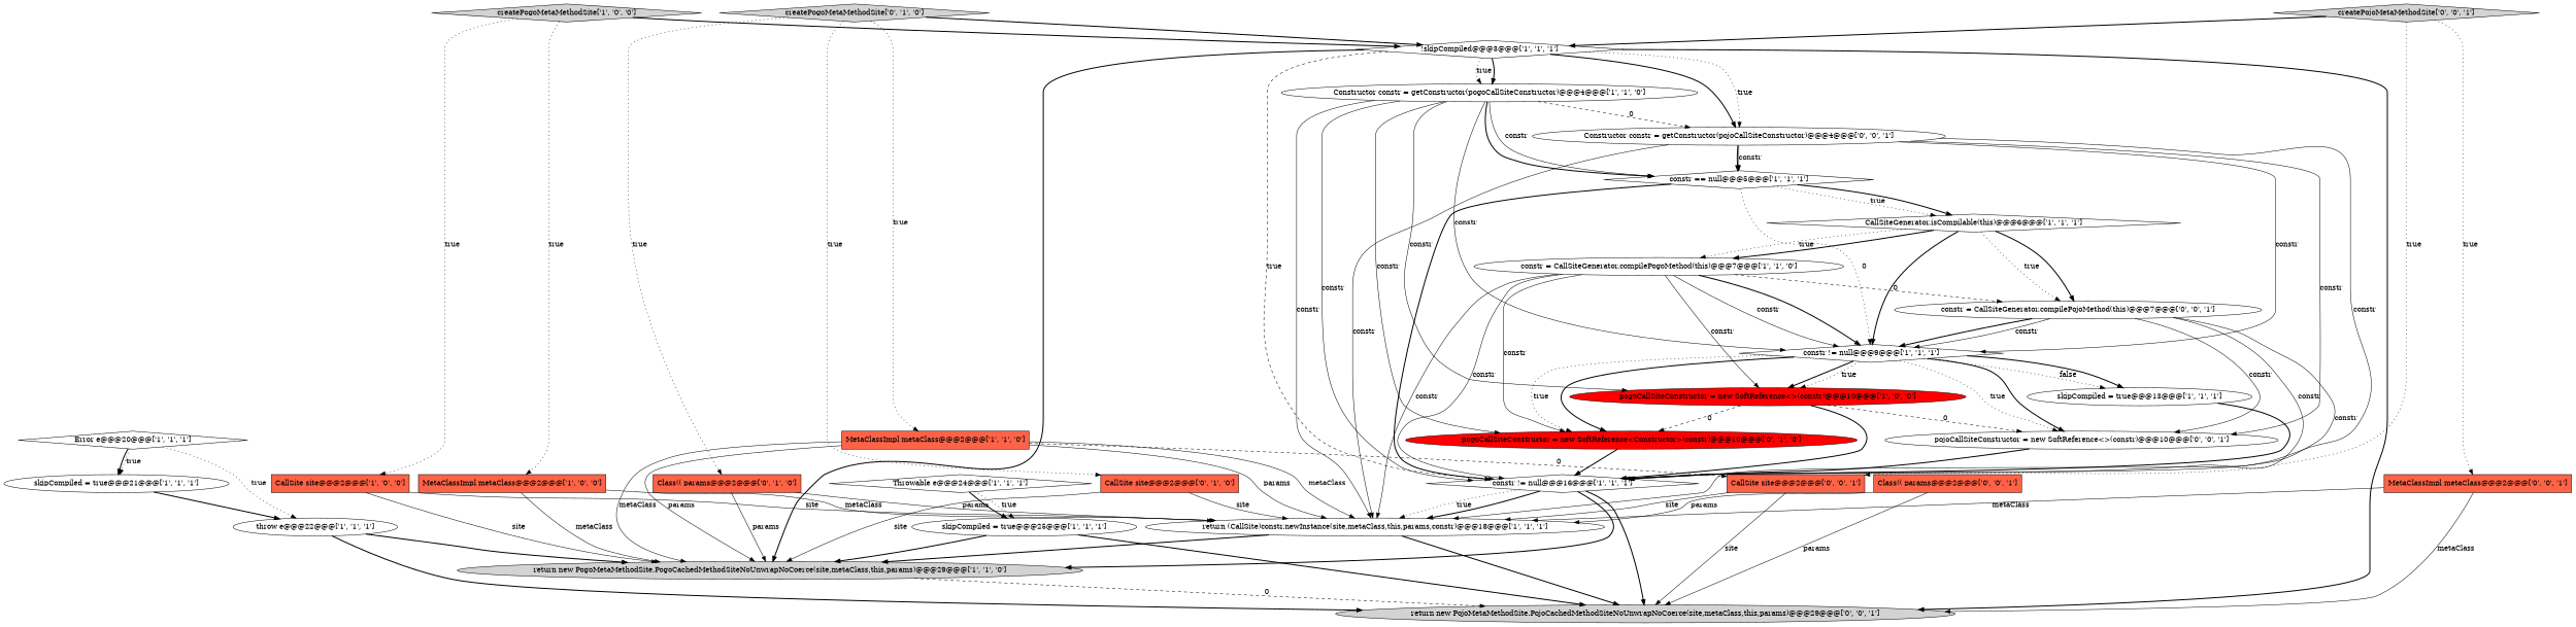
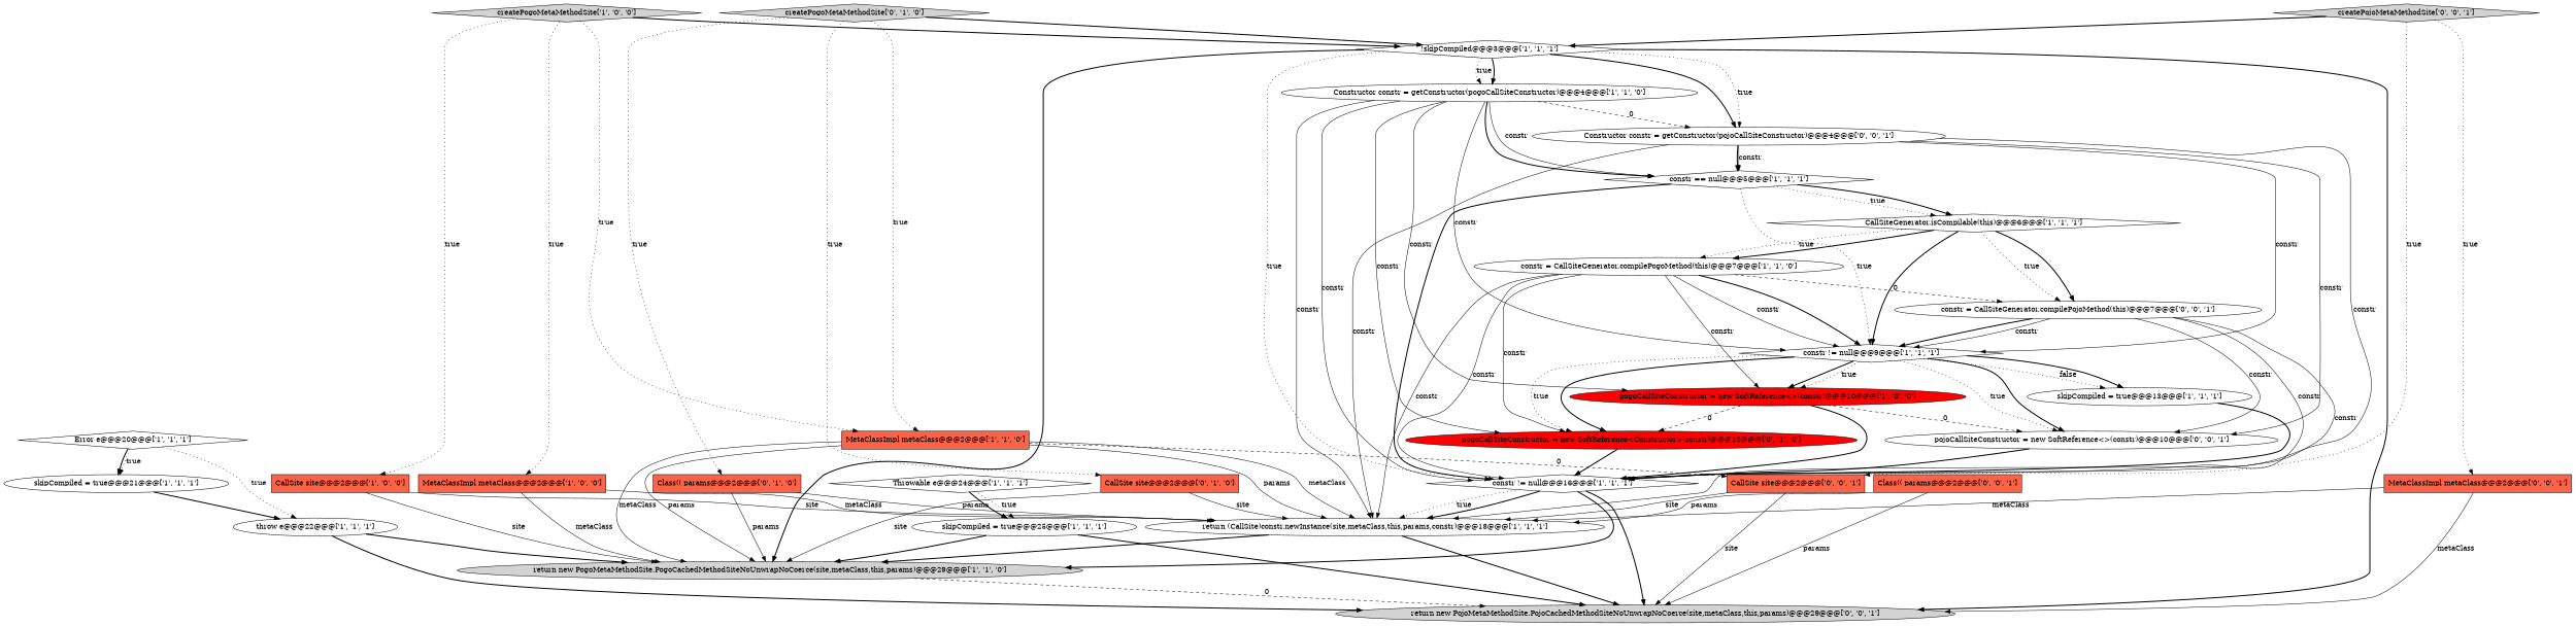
  digraph {
    fontname="DejaVu Serif"
    node [fillcolor=white fontname="DejaVu Serif" shape=ellipse style=filled]
    edge [fontname="DejaVu Serif" style=solid]
    n1 [label="skipCompiled = true@@@21@@@['1', '1', '1']"]
    n2 [label="throw e@@@22@@@['1', '1', '1']"]
    n3 [fillcolor=lightgray label="return new PogoMetaMethodSite.PogoCachedMethodSiteNoUnwrapNoCoerce(site,metaClass,this,params)@@@29@@@['1', '1', '0']"]
    n4 [fillcolor=lightgray label="return new PojoMetaMethodSite.PojoCachedMethodSiteNoUnwrapNoCoerce(site,metaClass,this,params)@@@29@@@['0', '0', '1']"]
    n5 [label="!skipCompiled@@@3@@@['1', '1', '1']" shape=diamond]
    n6 [label="constr != null@@@16@@@['1', '1', '1']" shape=diamond]
    n7 [label="Constructor constr = getConstructor(pojoCallSiteConstructor)@@@4@@@['0', '0', '1']"]
    n8 [label="Constructor constr = getConstructor(pogoCallSiteConstructor)@@@4@@@['1', '1', '0']"]
    n9 [label="constr == null@@@5@@@['1', '1', '1']" shape=diamond]
    n10 [label="constr != null@@@9@@@['1', '1', '1']" shape=diamond]
    n11 [label="CallSiteGenerator.isCompilable(this)@@@6@@@['1', '1', '1']" shape=diamond]
    n12 [label="return (CallSite)constr.newInstance(site,metaClass,this,params,constr)@@@18@@@['1', '1', '1']"]
    n13 [label="pojoCallSiteConstructor = new SoftReference<>(constr)@@@10@@@['0', '0', '1']"]
    n14 [fillcolor=red label="pogoCallSiteConstructor = new SoftReference<Constructor>(constr)@@@10@@@['0', '1', '0']"]
    n15 [fillcolor=red label="pogoCallSiteConstructor = new SoftReference<>(constr)@@@10@@@['1', '0', '0']"]
    n16 [label="skipCompiled = true@@@13@@@['1', '1', '1']"]
    n17 [label="constr = CallSiteGenerator.compilePojoMethod(this)@@@7@@@['0', '0', '1']"]
    n18 [label="constr = CallSiteGenerator.compilePogoMethod(this)@@@7@@@['1', '1', '0']"]
    n19 [fillcolor=lightgray label="createPogoMetaMethodSite['0', '1', '0']" shape=diamond]
    n20 [fillcolor=tomato label="CallSite site@@@2@@@['0', '1', '0']" shape=box]
    n21 [fillcolor=tomato label="MetaClassImpl metaClass@@@2@@@['1', '1', '0']" shape=box]
    n22 [fillcolor=tomato label="Class(( params@@@2@@@['0', '1', '0']" shape=box]
    n23 [fillcolor=tomato label="CallSite site@@@2@@@['0', '0', '1']" shape=box]
    n24 [fillcolor=tomato label="CallSite site@@@2@@@['1', '0', '0']" shape=box]
    n25 [fillcolor=lightgray label="createPogoMetaMethodSite['1', '0', '0']" shape=diamond]
    n26 [fillcolor=tomato label="MetaClassImpl metaClass@@@2@@@['1', '0', '0']" shape=box]
    n27 [fillcolor=lightgray label="createPojoMetaMethodSite['0', '0', '1']" shape=diamond]
    n28 [fillcolor=tomato label="MetaClassImpl metaClass@@@2@@@['0', '0', '1']" shape=box]
    n29 [fillcolor=tomato label="Class(( params@@@2@@@['0', '0', '1']" shape=box]
    n30 [label="Throwable e@@@24@@@['1', '1', '1']" shape=diamond]
    n31 [label="skipCompiled = true@@@25@@@['1', '1', '1']"]
    n32 [label="Error e@@@20@@@['1', '1', '1']" shape=diamond]
    n1 -> n2 [style=bold]
    n2 -> n3 [style=bold]
    n2 -> n4 [style=bold]
    n3 -> n4 [label=0 style=dashed]
    n5 -> n3 [style=bold]
    n5 -> n4 [style=bold]
-   n5 -> n6 [label=true style=dashed]
+   n5 -> n6 [label=true style=dotted]
    n5 -> n7 [label=true style=dotted]
    n5 -> n7 [style=bold]
    n5 -> n8 [style=bold]
    n5 -> n8 [label=true style=dotted]
    n6 -> n3 [style=bold]
    n6 -> n4 [style=bold]
    n6 -> n12 [style=bold]
    n6 -> n12 [label=true style=dotted]
    n7 -> n6 [label=constr]
    n7 -> n9 [label=constr]
    n7 -> n9 [style=bold]
    n7 -> n10 [label=constr]
    n7 -> n12 [label=constr]
    n7 -> n13 [label=constr]
    n8 -> n6 [label=constr]
    n8 -> n7 [label=0 style=dashed]
    n8 -> n9 [label=constr]
    n8 -> n9 [style=bold]
    n8 -> n10 [label=constr]
    n8 -> n12 [label=constr]
    n8 -> n14 [label=constr]
    n8 -> n15 [label=constr]
    n9 -> n6 [style=bold]
-   n9 -> n10 [label=0 style=dotted]
+   n9 -> n10 [label=true style=dotted]
    n9 -> n11 [label=true style=dotted]
    n9 -> n11 [style=bold]
    n10 -> n13 [style=bold]
    n10 -> n13 [label=true style=dotted]
    n10 -> n14 [label=true style=dotted]
    n10 -> n14 [style=bold]
    n10 -> n15 [style=bold]
    n10 -> n15 [label=true style=dotted]
    n10 -> n16 [label=false style=dotted]
    n10 -> n16 [style=bold]
    n11 -> n10 [style=bold]
    n11 -> n17 [label=true style=dotted]
    n11 -> n17 [style=bold]
    n11 -> n18 [label=true style=dotted]
    n11 -> n18 [style=bold]
    n12 -> n3 [style=bold]
    n12 -> n4 [style=bold]
    n13 -> n6 [style=bold]
    n14 -> n6 [style=bold]
    n15 -> n6 [style=bold]
    n15 -> n13 [label=0 style=dashed]
    n15 -> n14 [label=0 style=dashed]
    n16 -> n6 [style=bold]
    n17 -> n6 [label=constr]
    n17 -> n10 [label=constr]
    n17 -> n10 [style=bold]
    n17 -> n12 [label=constr]
    n17 -> n13 [label=constr]
    n18 -> n6 [label=constr]
    n18 -> n10 [label=constr]
    n18 -> n10 [style=bold]
    n18 -> n12 [label=constr]
    n18 -> n14 [label=constr]
    n18 -> n15 [label=constr]
    n18 -> n17 [label=0 style=dashed]
    n19 -> n5 [style=bold]
    n19 -> n20 [label=true style=dotted]
    n19 -> n21 [label=true style=dotted]
    n19 -> n22 [label=true style=dotted]
    n20 -> n3 [label=site]
    n20 -> n12 [label=site]
    n21 -> n3 [label=params]
    n21 -> n3 [label=metaClass]
    n21 -> n12 [label=params]
    n21 -> n12 [label=metaClass]
    n21 -> n23 [label=0 style=dashed]
    n22 -> n3 [label=params]
    n22 -> n12 [label=params]
    n23 -> n4 [label=site]
    n23 -> n12 [label=site]
    n24 -> n3 [label=site]
    n24 -> n12 [label=site]
    n25 -> n5 [style=bold]
+   n25 -> n21 [label=true style=dotted]
    n25 -> n24 [label=true style=dotted]
    n25 -> n26 [label=true style=dotted]
    n26 -> n3 [label=metaClass]
    n26 -> n12 [label=metaClass]
    n27 -> n5 [style=bold]
    n27 -> n23 [label=true style=dotted]
    n27 -> n28 [label=true style=dotted]
    n28 -> n4 [label=metaClass]
    n28 -> n12 [label=metaClass]
    n29 -> n4 [label=params]
    n29 -> n12 [label=params]
    n30 -> n31 [style=bold]
    n30 -> n31 [label=true style=dotted]
    n31 -> n3 [style=bold]
    n31 -> n4 [style=bold]
    n32 -> n1 [style=bold]
    n32 -> n1 [label=true style=dotted]
    n32 -> n2 [label=true style=dotted]
  }
